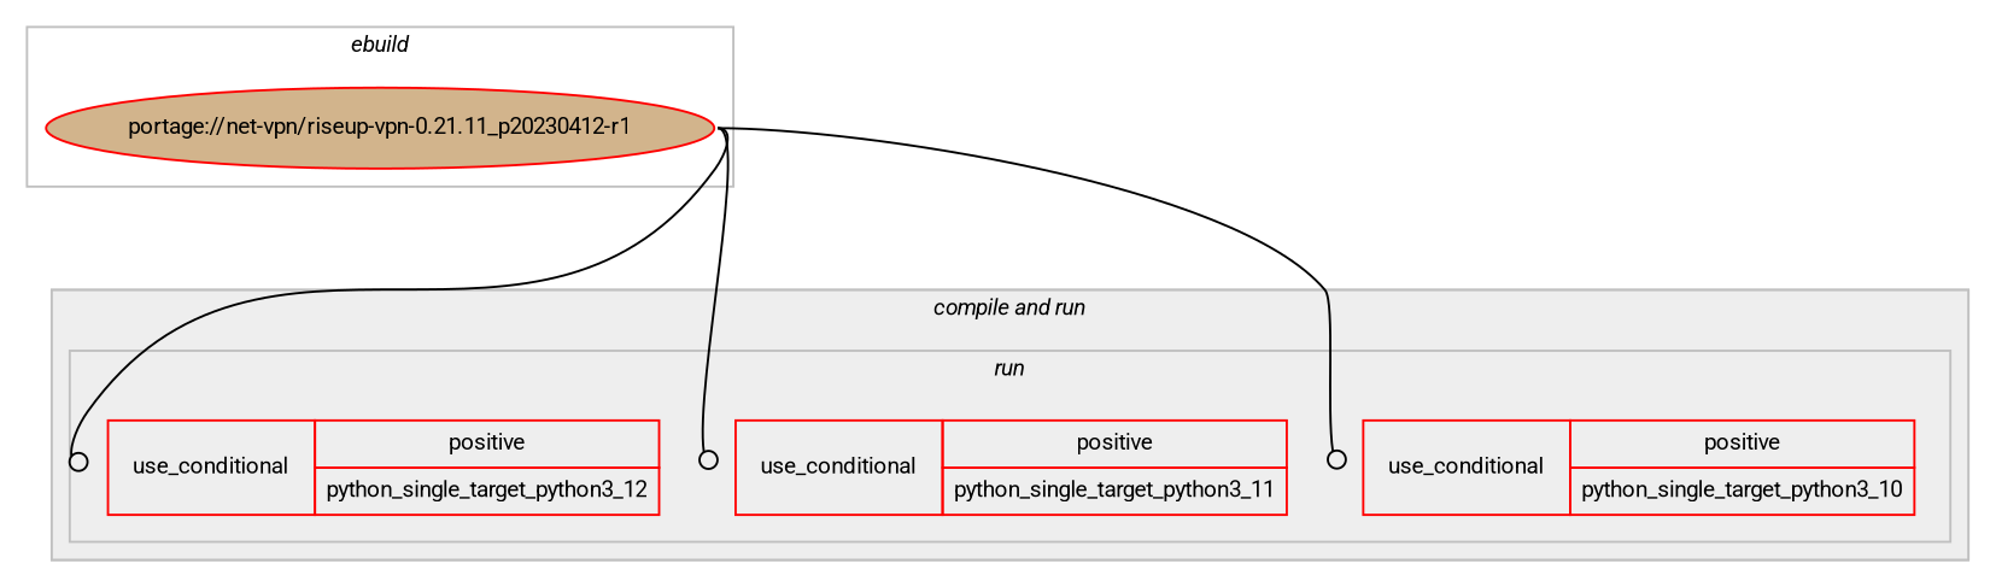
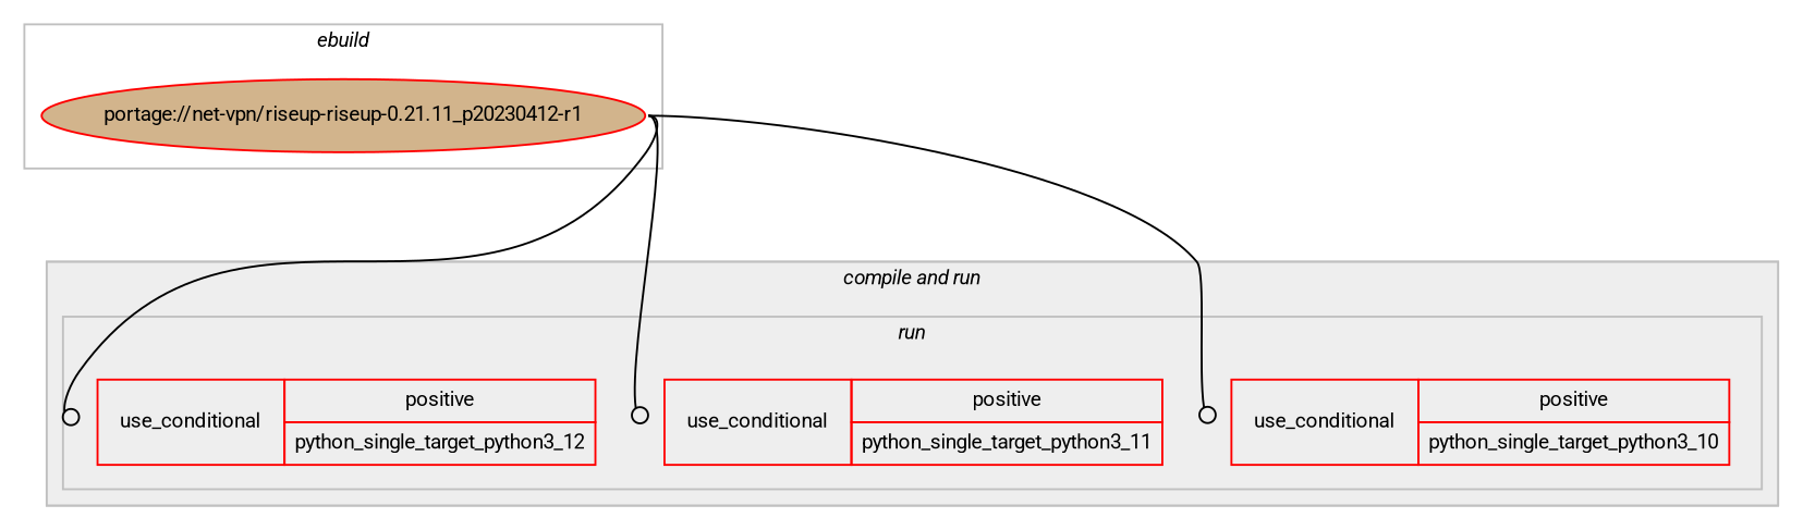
  digraph {
    compound=true
    concentrate=true
    fontname=Roboto
    fontsize=10
    newrank=true
    rankdir=TB
    ranksep=1.5
    node [color=red fontname=Roboto fontsize=10 shape=none]
    edge [arrowhead=odot headport=w style=solid tailport=e weight=20 fontname=Roboto]
-   n1 [label="portage://net-vpn/riseup-vpn-0.21.11_p20230412-r1" width=4 style=filled fillcolor=tan shape=""]
+   n1 [label="portage://net-vpn/riseup-riseup-0.21.11_p20230412-r1" width=4 style=filled fillcolor=tan shape=""]
    n2 [label=<<TABLE BORDER="0" CELLBORDER="1" CELLSPACING="0" CELLPADDING="4"><TR><TD ROWSPAN="3" CELLPADDING="10">use_conditional</TD></TR><TR><TD>positive</TD></TR><TR><TD>python_single_target_python3_10</TD></TR></TABLE>>]
    n3 [label=<<TABLE BORDER="0" CELLBORDER="1" CELLSPACING="0" CELLPADDING="4"><TR><TD ROWSPAN="3" CELLPADDING="10">use_conditional</TD></TR><TR><TD>positive</TD></TR><TR><TD>python_single_target_python3_11</TD></TR></TABLE>>]
    n4 [label=<<TABLE BORDER="0" CELLBORDER="1" CELLSPACING="0" CELLPADDING="4"><TR><TD ROWSPAN="3" CELLPADDING="10">use_conditional</TD></TR><TR><TD>positive</TD></TR><TR><TD>python_single_target_python3_12</TD></TR></TABLE>>]
    subgraph cluster_1 {
      color=gray
      label=<<i>ebuild</i>>
      rank=same
      n1
    }
    subgraph cluster_2 {
      color=gray
      label=<<i>dependencies</i>>
      subgraph cluster_3 {
        color=gray
        fillcolor="#eeeeee"
        label=<<i>compile</i>>
        style=filled
      }
      subgraph cluster_4 {
        color=gray
        fillcolor="#eeeeee"
        label=<<i>compile and run</i>>
        style=filled
      }
      subgraph cluster_5 {
        color=gray
        fillcolor="#eeeeee"
        label=<<i>run</i>>
        style=filled
        subgraph sub_6 {
          color=gray
          fillcolor="#eeeeee"
          label=<<i>run</i>>
          style=filled
          n2
        }
        subgraph sub_7 {
          color=gray
          fillcolor="#eeeeee"
          label=<<i>run</i>>
          style=filled
          n3
        }
        subgraph sub_8 {
          color=gray
          fillcolor="#eeeeee"
          label=<<i>run</i>>
          style=filled
          n4
        }
      }
    }
    subgraph cluster_9 {
      color=gray
      label=<<i>candidates</i>>
      rank=same
    }
    n1 -> n2
    n1 -> n3
    n1 -> n4
  }
